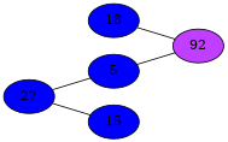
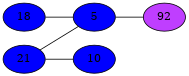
  strict graph {
    rankdir=LR
    node [fillcolor=blue1 style=filled]
    n1 [label=18]
    n2 [fillcolor=darkorchid1 label=92]
-   n3 [label=27]
+   n3 [label=21]
    n4 [label=5]
-   n5 [label=15]
-   n1 -- n2
+   n5 [label=10]
+   n1 -- n4
    n3 -- n4
    n3 -- n5
    n4 -- n2
  }
